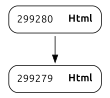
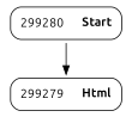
  digraph {
    fontname=Ubuntu
    node [shape=none fontname=Ubuntu]
-   n1 [label=<<TABLE border='1' cellspacing='0' cellpadding='10' style='rounded' ><TR><TD border='0'>299280</TD><TD border='0'><B>Html</B></TD></TR></TABLE>>]
+   n1 [label=<<TABLE border='1' cellspacing='0' cellpadding='10' style='rounded' ><TR><TD border='0'>299280</TD><TD border='0'><B>Start</B></TD></TR></TABLE>>]
    n2 [label=<<TABLE border='1' cellspacing='0' cellpadding='10' style='rounded' ><TR><TD border='0'>299279</TD><TD border='0'><B>Html</B></TD></TR></TABLE>>]
    n1 -> n2 [weight=2 fontname=Ubuntu]
  }
